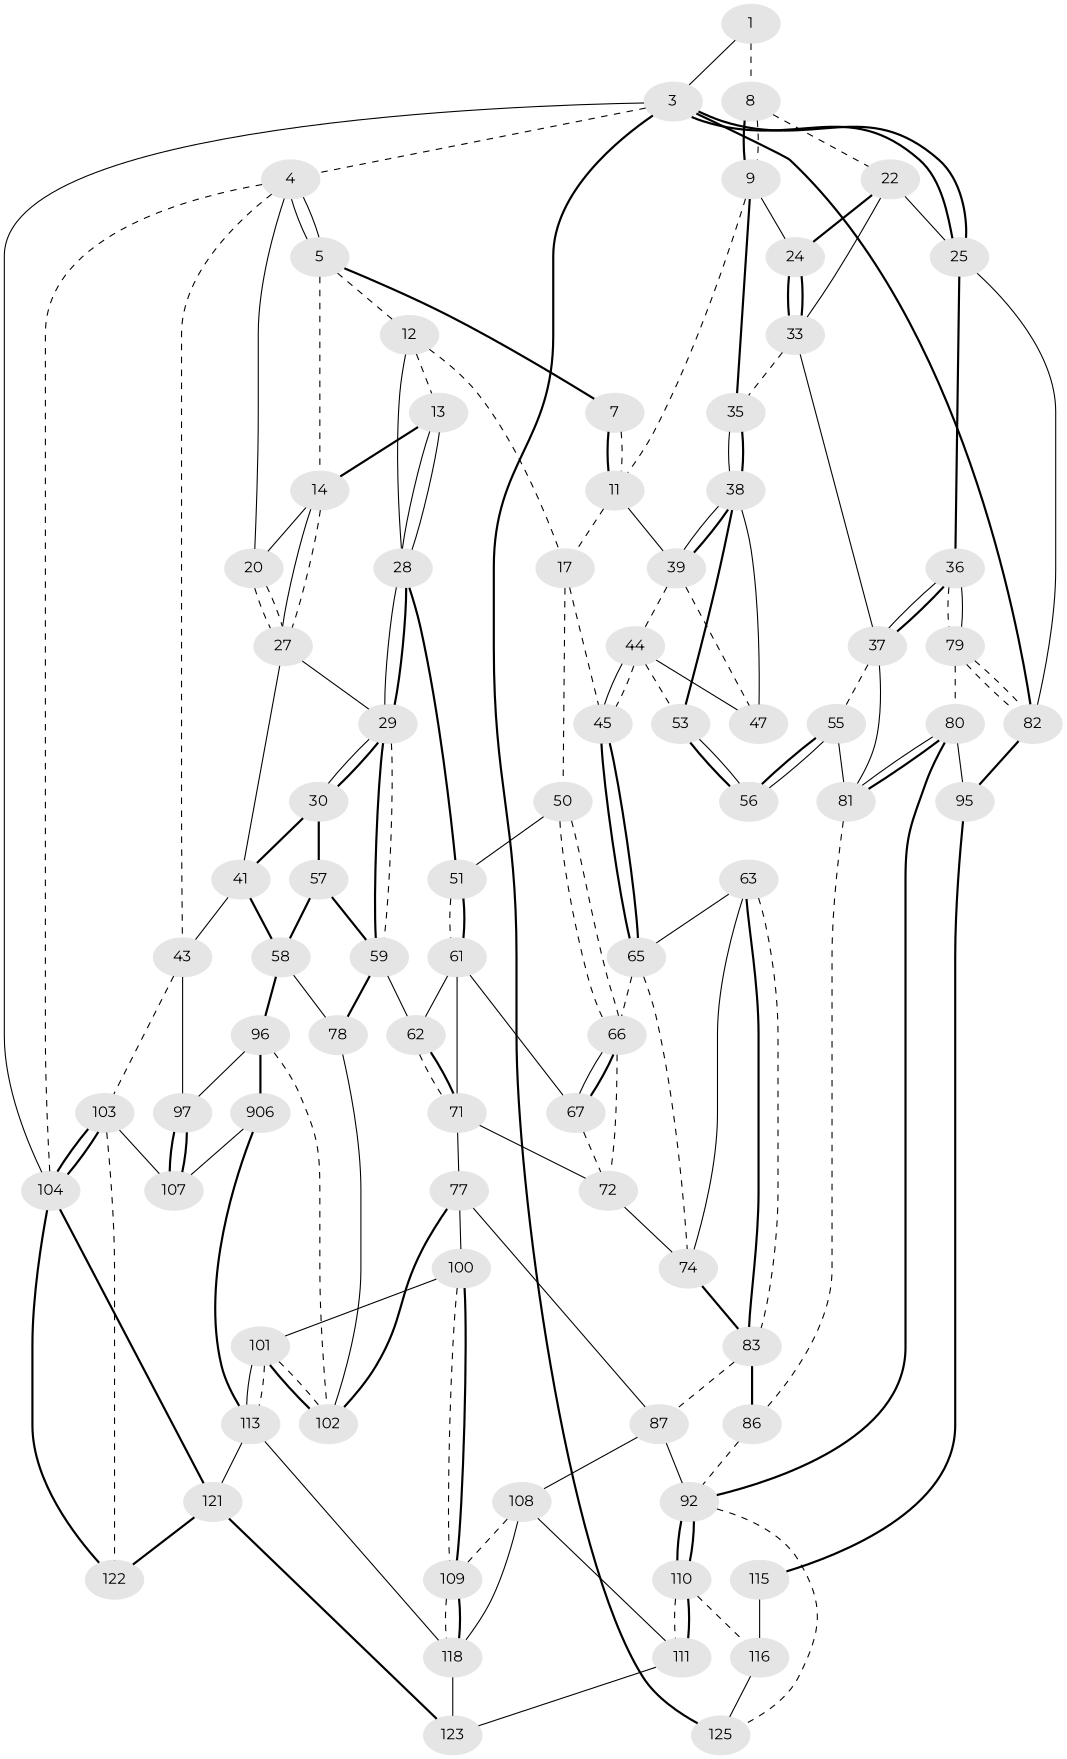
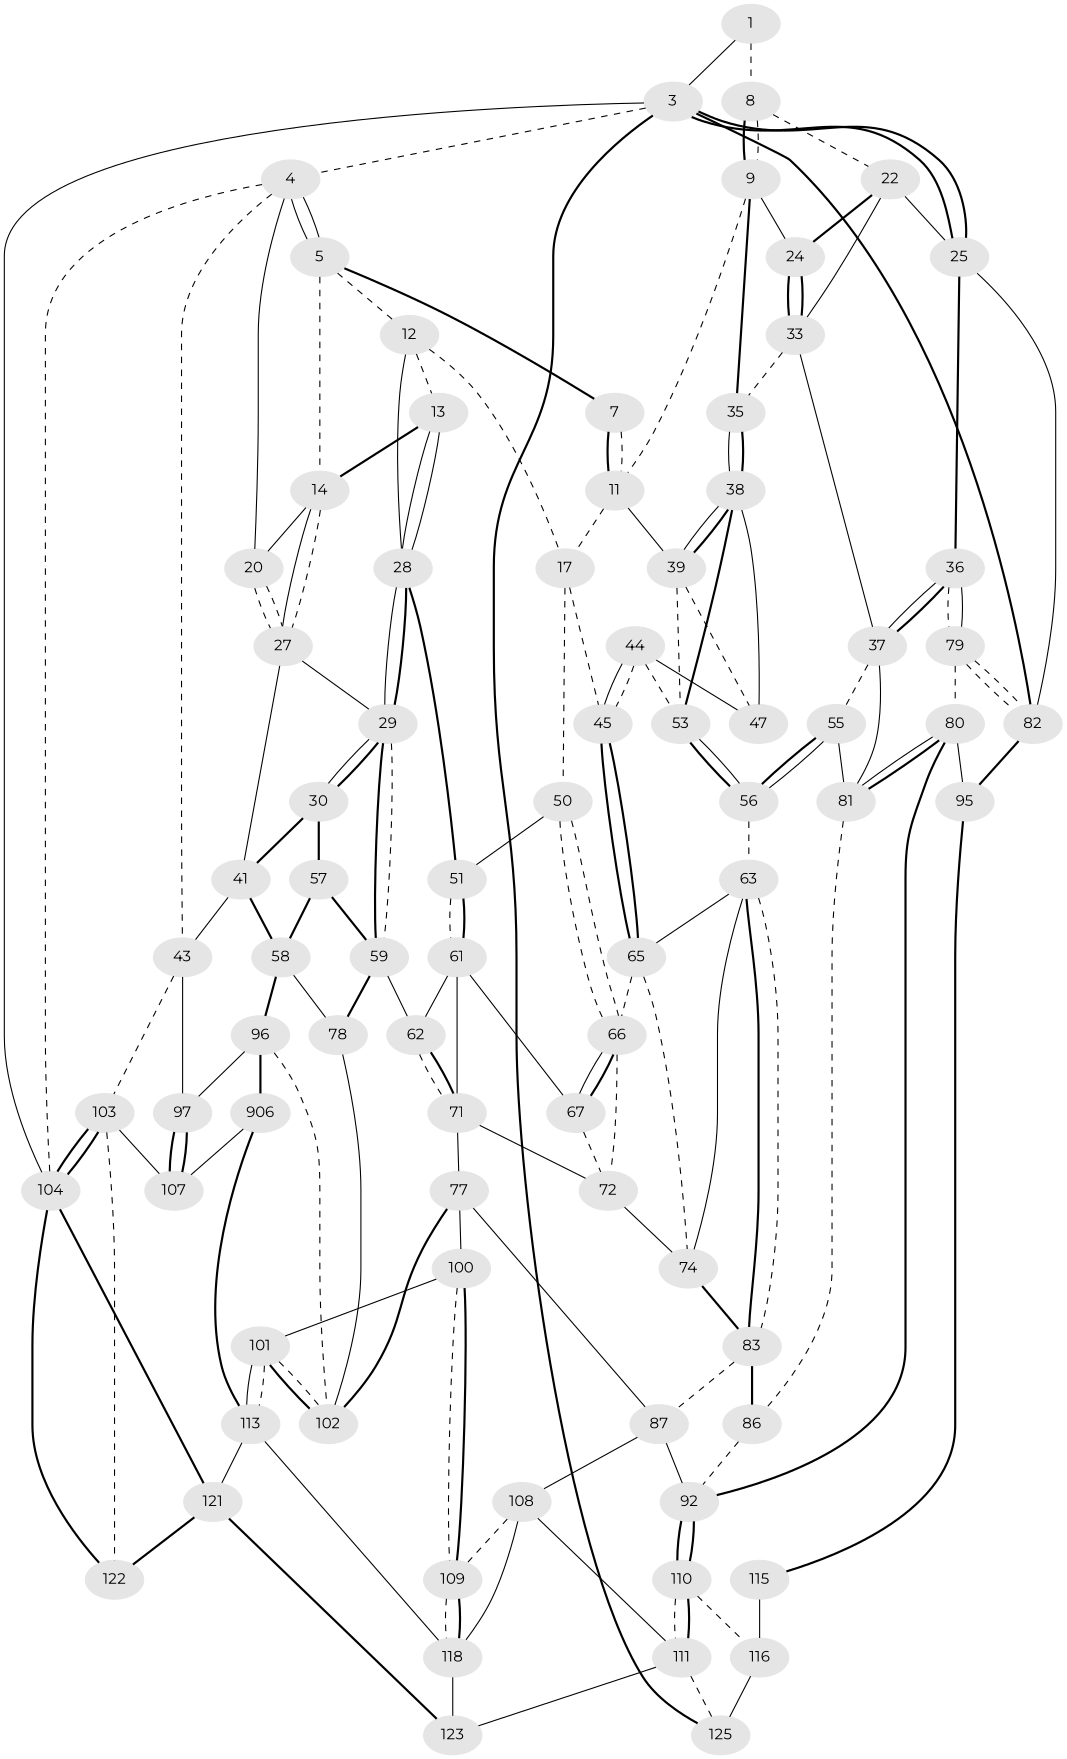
  graph {
    fontname=Montserrat
    node [color=gray90 fontname=Montserrat style=filled]
    edge [fontname=Montserrat style=solid]
    1 [super="+2"]
    3 [super="+120"]
    8 [super="+21"]
    4 [super="+19"]
    25 [super="+26"]
    82 [super="+94"]
    104 [super="+127"]
    125
    9 [super="+10"]
    22 [super="+23"]
    5 [super="+6"]
    20
    43 [super="+98"]
    36
    95
    122
    121 [super="+124"]
    7
    12 [super="+18"]
    14 [super="+15"]
    27 [super="+31"]
    97
    103 [super="+117"]
    11 [super="+16"]
    17 [super="+46"]
    13
    28 [super="+32"]
    39 [super="+40"]
    24
    35
    33 [super="+34"]
    38 [super="+49"]
    45
    50
    47
    44 [super="+48"]
    29
    51
    41 [super="+42"]
    65 [super="+69"]
    66 [super="+70"]
    37 [super="+54"]
    79
    30 [super="+52"]
    57
    58 [super="+90"]
    59 [super="+60"]
    61 [super="+68"]
    78 [super="+89"]
    62
    55
    81 [super="+85"]
    53
    80 [super="+91"]
    56
    86
    96 [super="+105"]
    107
    74 [super="+75"]
    67
    72 [super="+73"]
    71 [super="+76"]
    63 [super="+64"]
    83 [super="+84"]
    102
    n66 [label=906]
    77 [super="+88"]
    87 [super="+99"]
    100
    92 [super="+93"]
    108 [super="+112"]
    101
    109
    110
    115
    111 [super="+128"]
    118 [super="+119"]
    116 [super="+126"]
    113 [super="+114"]
    123
    1 -- 3
    1 -- 8 [style=dashed weight=2]
    3 -- 4 [style=dashed]
    3 -- 25 [style=bold]
    3 -- 25 [style=bold]
    3 -- 82 [style=bold]
    3 -- 104
    3 -- 125 [style=bold]
    8 -- 9 [style=bold]
    8 -- 9 [style=dashed]
    8 -- 22 [style=dashed]
    4 -- 104 [style=dashed]
    4 -- 5
    4 -- 5
    4 -- 20
    4 -- 43 [style=dashed]
    25 -- 82
    25 -- 36 [style=bold]
    82 -- 95 [style=bold]
    104 -- 122 [style=bold]
    104 -- 121 [style=bold]
    9 -- 11 [style=dashed]
    9 -- 24
    9 -- 35 [style=bold]
    22 -- 25
    22 -- 24 [style=bold]
    22 -- 33
    5 -- 7 [style=bold]
    5 -- 12 [style=dashed]
    5 -- 14 [style=dashed]
    20 -- 27 [style=dashed]
    20 -- 27 [style=dashed]
    43 -- 97
    43 -- 103 [style=dashed]
    36 -- 37
    36 -- 37 [style=bold]
    36 -- 79 [style=dashed]
    36 -- 79
    95 -- 115 [style=bold]
    121 -- 122 [style=bold]
    121 -- 123 [style=bold]
    7 -- 11 [style=bold]
    7 -- 11 [style=dashed]
    12 -- 17 [style=dashed]
    12 -- 13 [style=dashed]
    12 -- 28
    14 -- 20
    14 -- 27
    14 -- 27 [style=dashed]
    27 -- 29
    27 -- 41
    97 -- 107 [style=bold]
    97 -- 107 [style=bold]
    103 -- 104 [style=bold]
    103 -- 104 [style=bold]
    103 -- 122 [style=dashed]
    103 -- 107
    11 -- 17 [style=dashed]
    11 -- 39
    17 -- 45 [style=dashed]
    17 -- 50 [style=dashed]
    13 -- 14 [style=bold]
    13 -- 28
    13 -- 28
    28 -- 29
    28 -- 29 [style=bold]
    28 -- 51 [style=bold]
    39 -- 47 [style=dashed]
-   39 -- 44 [style=dashed]
+   39 -- 53 [style=dashed]
    24 -- 33 [style=bold]
    24 -- 33 [style=bold]
    35 -- 38
    35 -- 38 [style=bold]
    33 -- 35 [style=dashed]
    33 -- 37
    38 -- 39
    38 -- 39 [style=bold]
    38 -- 47
    38 -- 53 [style=bold]
    45 -- 65 [style=bold]
    45 -- 65 [style=bold]
    50 -- 51
    50 -- 66 [style=dashed]
    50 -- 66 [style=dashed]
    44 -- 45
    44 -- 45 [style=dashed]
    44 -- 47
    44 -- 53 [style=dashed]
    29 -- 30
    29 -- 30 [style=bold]
    29 -- 59 [style=bold]
    29 -- 59 [style=dashed]
    51 -- 61 [style=dashed]
    51 -- 61 [style=bold]
    41 -- 43
    41 -- 58 [style=bold]
    65 -- 66 [style=dashed]
    65 -- 74 [style=dashed]
    66 -- 67
    66 -- 67 [style=bold]
    66 -- 72 [style=dashed]
    37 -- 55 [style=dashed]
    37 -- 81
    79 -- 82 [style=dashed]
    79 -- 82 [style=dashed]
    79 -- 80 [style=dashed]
    30 -- 41 [style=bold]
    30 -- 57 [style=bold]
    57 -- 58 [style=bold]
    57 -- 59 [style=bold]
    58 -- 78
    58 -- 96 [style=bold]
    59 -- 78 [style=bold]
    59 -- 62
    61 -- 62
    61 -- 67
    61 -- 71
    78 -- 102
    62 -- 71 [style=dashed]
    62 -- 71 [style=bold]
    55 -- 81
    55 -- 56 [style=bold]
    55 -- 56
    81 -- 86 [style=dashed]
    53 -- 56 [style=bold]
    53 -- 56
    80 -- 95
    80 -- 81
    80 -- 81 [style=bold]
    80 -- 92 [style=bold]
+   56 -- 63 [style=dashed]
    86 -- 92 [style=dashed]
    96 -- 97
    96 -- 102 [style=dashed]
    96 -- n66 [style=bold]
    74 -- 83 [style=bold]
    67 -- 72 [style=dashed]
    72 -- 74
    71 -- 72
    71 -- 77
    63 -- 65
    63 -- 74
    63 -- 83 [style=bold]
    63 -- 83 [style=dashed]
    83 -- 86 [style=bold]
    83 -- 87 [style=dashed]
    n66 -- 107
    n66 -- 113 [style=bold]
    77 -- 102 [style=bold]
    77 -- 87
    77 -- 100
    87 -- 92
    87 -- 108
    100 -- 101
    100 -- 109 [style=dashed]
    100 -- 109 [style=bold]
    92 -- 110 [style=bold]
    92 -- 110 [style=bold]
    108 -- 109 [style=dashed]
    108 -- 111
    108 -- 118
    101 -- 102 [style=bold]
    101 -- 102 [style=dashed]
    101 -- 113
    101 -- 113 [style=dashed]
    109 -- 118 [style=dashed]
    109 -- 118 [style=bold]
    110 -- 111 [style=dashed]
    110 -- 111 [style=bold]
    110 -- 116 [style=dashed]
    115 -- 116 [weight=2]
-   92 -- 125 [style=dashed]
+   111 -- 125 [style=dashed]
    111 -- 123
    118 -- 123
    116 -- 125
    113 -- 121
    113 -- 118
  }
